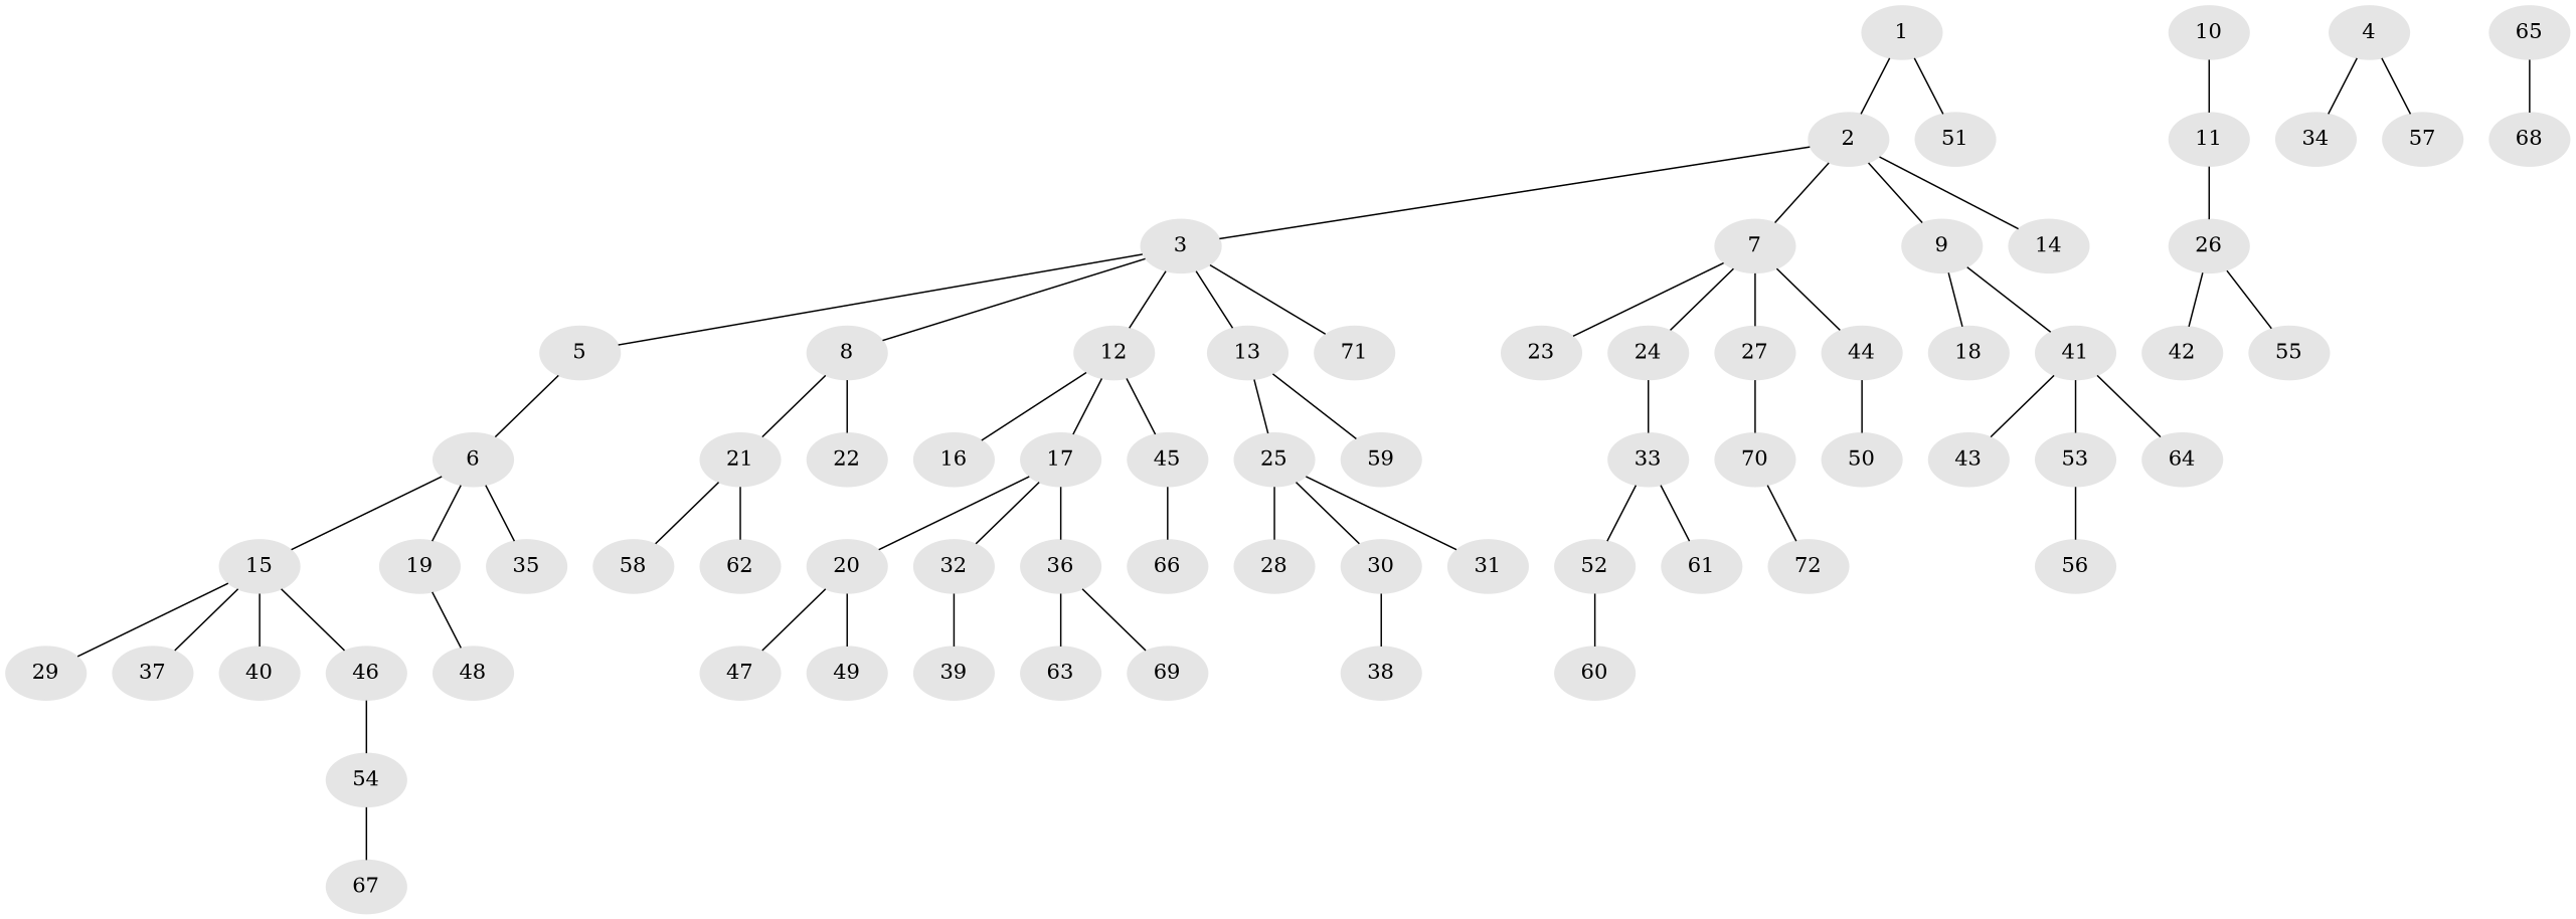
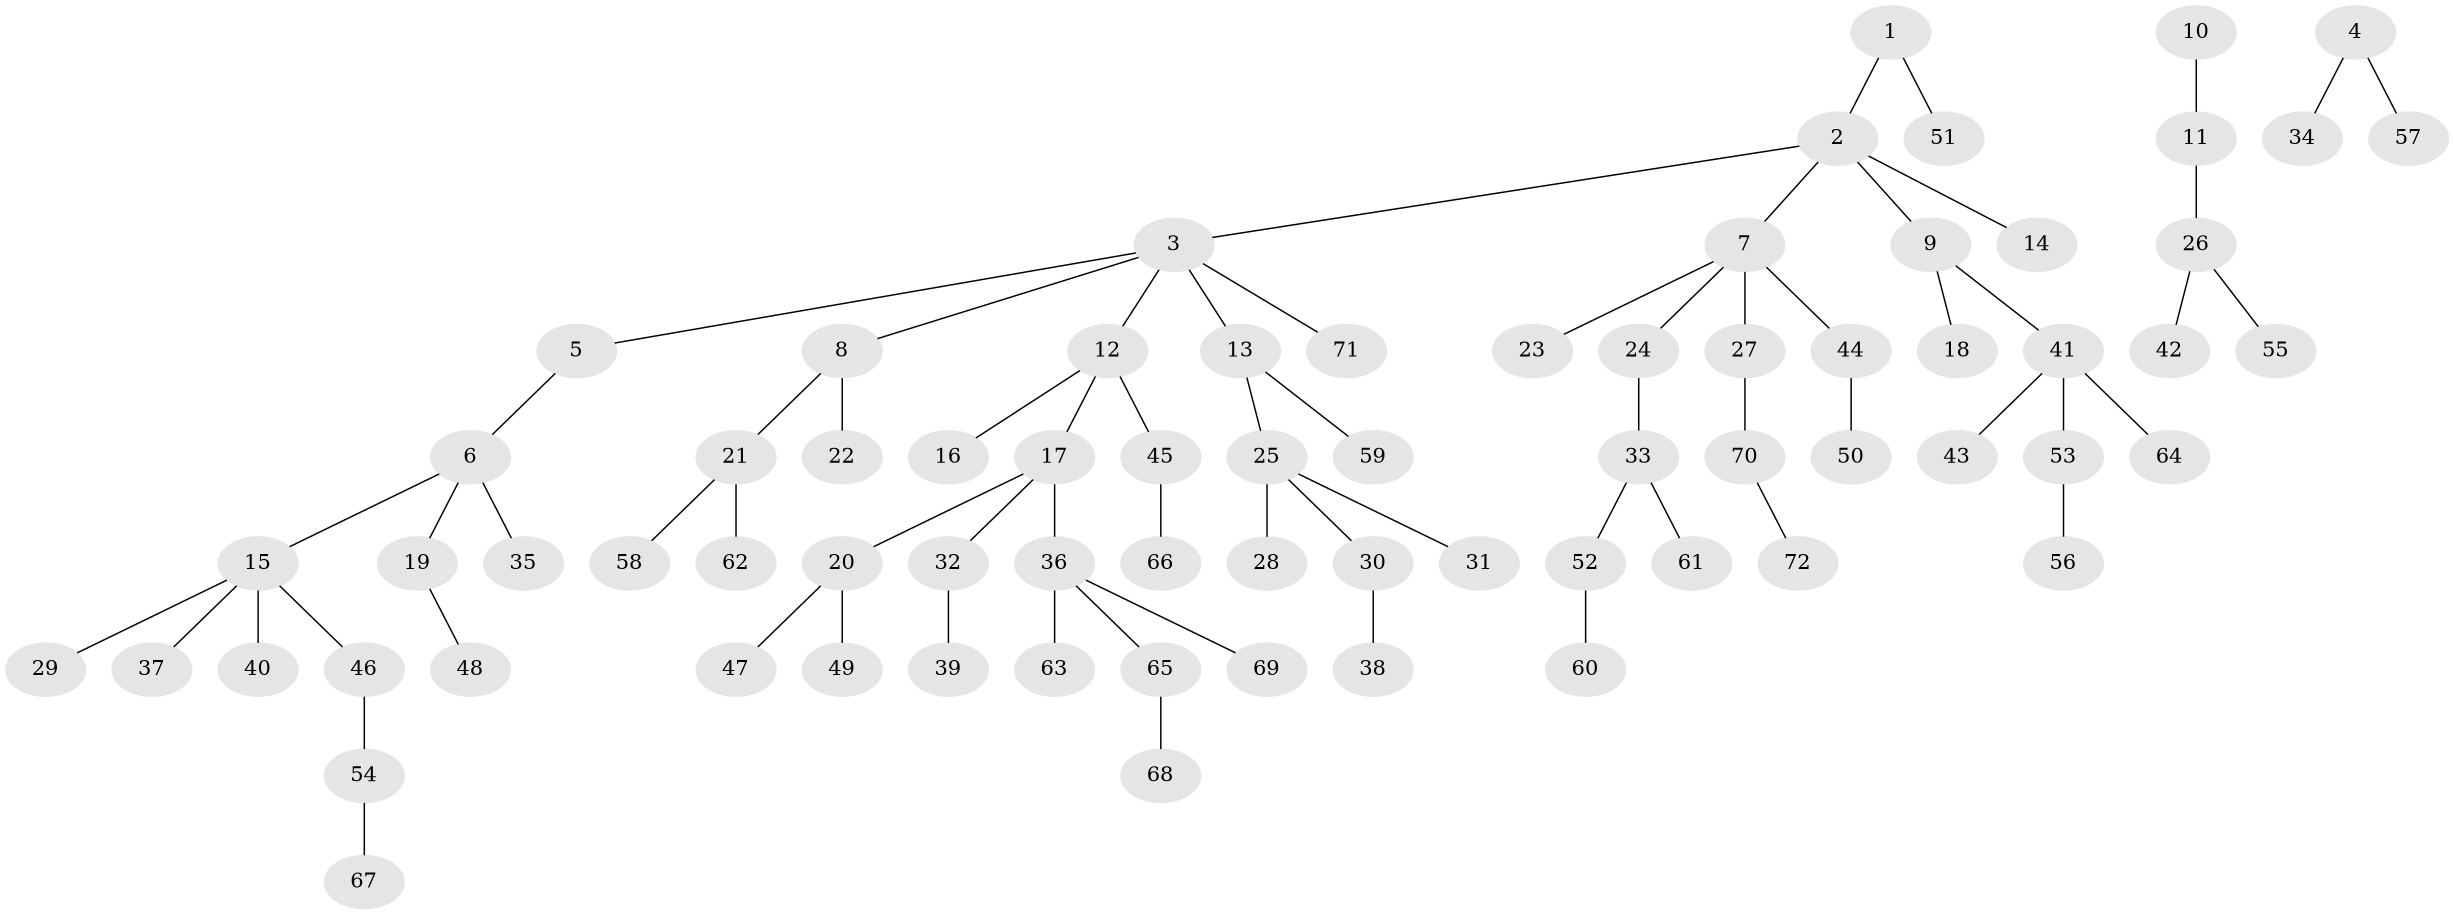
  graph {
    node [color=gray90 style=filled]
    1
    2
    51
    3
    7
    9
    14
    10
    11
    5
    8
    12
    13
    71
    23
    24
    27
    44
    18
    41
    4
    34
    57
    6
    21
    22
    16
    17
    45
    25
    59
    15
    19
    35
    29
    37
    40
    46
    48
    33
    70
    50
    58
    62
    43
    53
    64
    26
    42
    55
    20
    32
    36
    66
    28
    30
    31
    54
    47
    49
    39
    63
    65
    69
    52
    61
    38
    72
    60
    68
    56
    67
    1 -- 2
    1 -- 51
    2 -- 3
    2 -- 7
    2 -- 9
    2 -- 14
    3 -- 5
    3 -- 8
    3 -- 12
    3 -- 13
    3 -- 71
    7 -- 23
    7 -- 24
    7 -- 27
    7 -- 44
    9 -- 18
    9 -- 41
    10 -- 11
    11 -- 26
    5 -- 6
    8 -- 21
    8 -- 22
    12 -- 16
    12 -- 17
    12 -- 45
    13 -- 25
    13 -- 59
    24 -- 33
    27 -- 70
    44 -- 50
    41 -- 43
    41 -- 53
    41 -- 64
    4 -- 34
    4 -- 57
    6 -- 15
    6 -- 19
    6 -- 35
    21 -- 58
    21 -- 62
    17 -- 20
    17 -- 32
    17 -- 36
    45 -- 66
    25 -- 28
    25 -- 30
    25 -- 31
    15 -- 29
    15 -- 37
    15 -- 40
    15 -- 46
    19 -- 48
    46 -- 54
    33 -- 52
    33 -- 61
    70 -- 72
    53 -- 56
    26 -- 42
    26 -- 55
    20 -- 47
    20 -- 49
    32 -- 39
    36 -- 63
+   36 -- 65
    36 -- 69
    30 -- 38
    54 -- 67
    65 -- 68
    52 -- 60
  }
